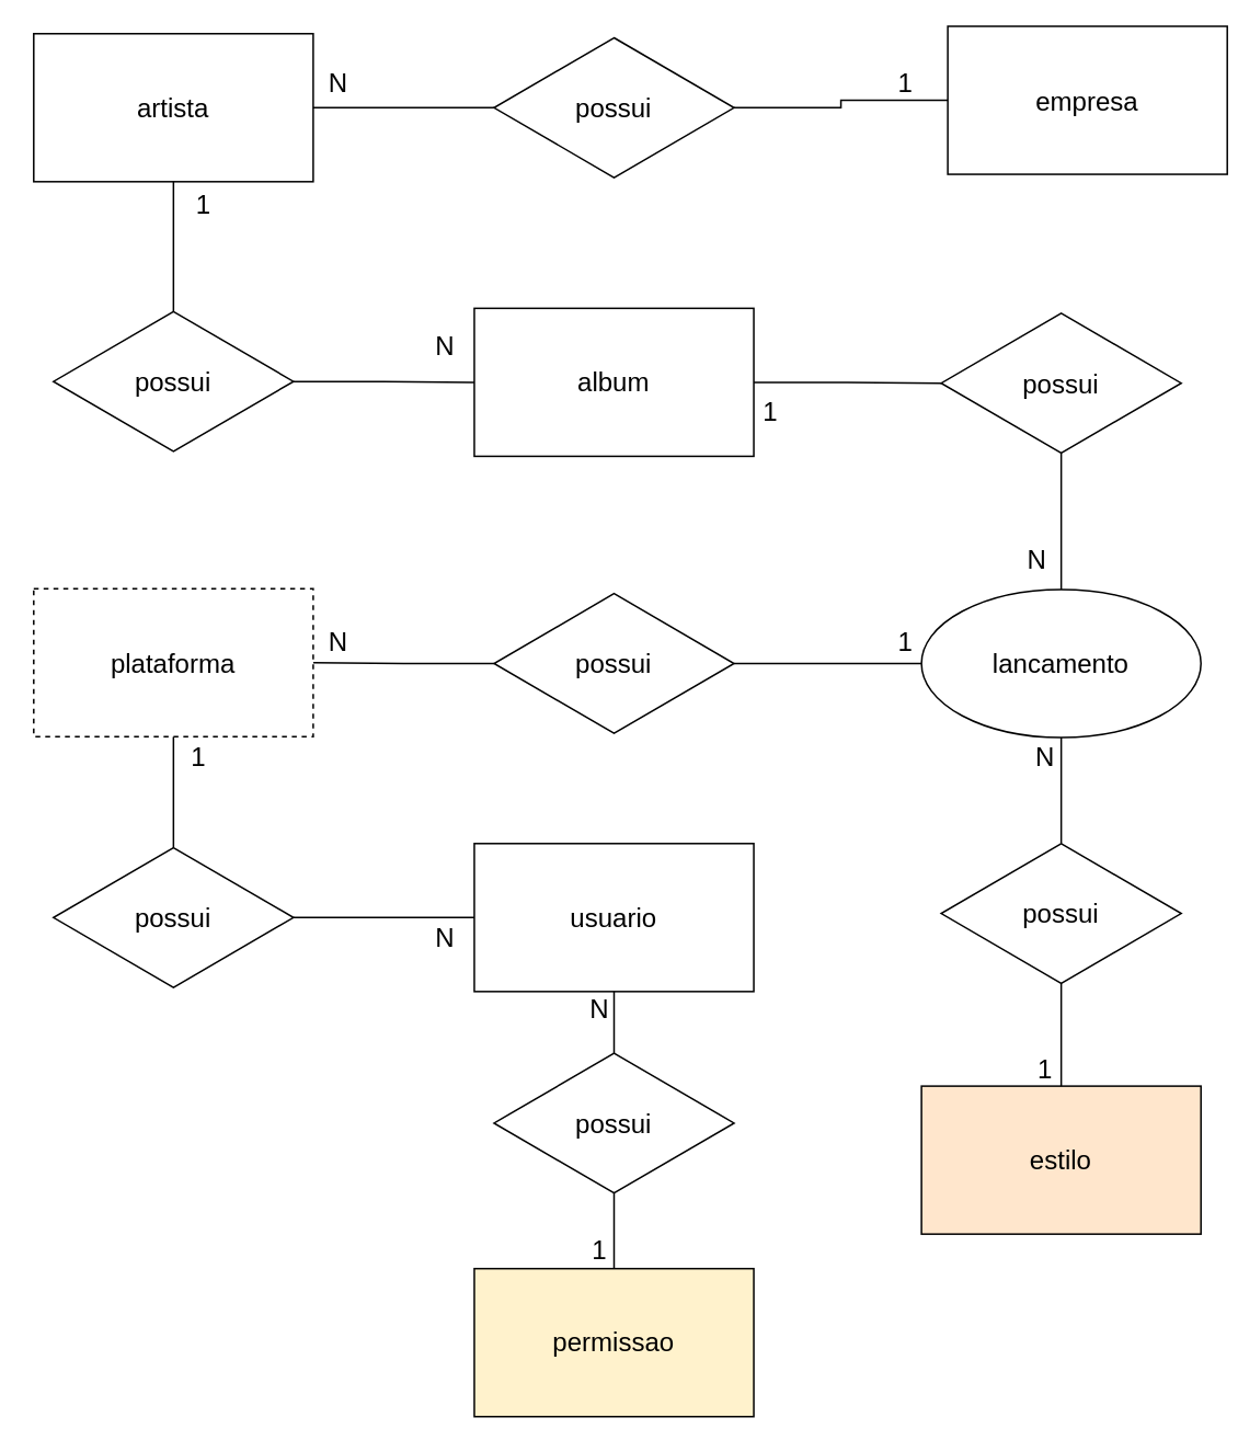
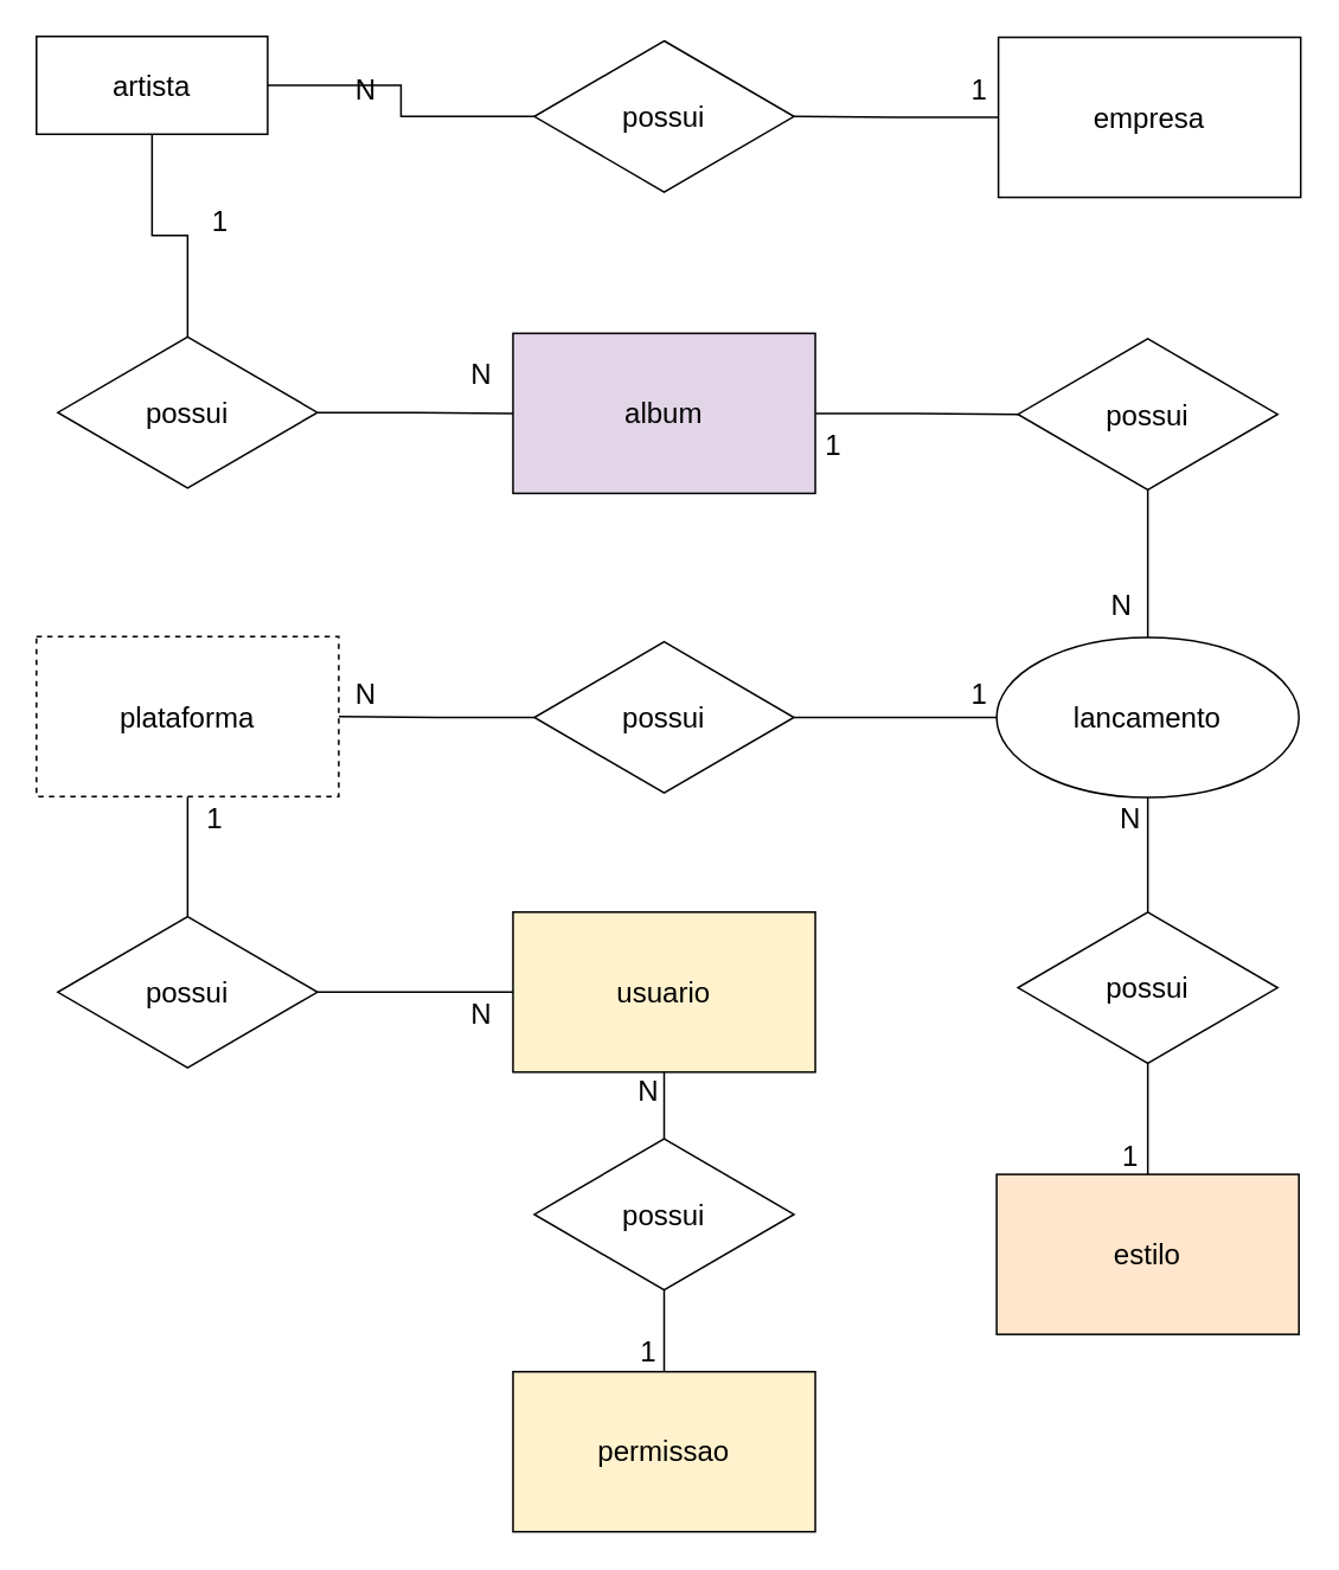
  <mxCell id="0" />
  <mxCell id="1" parent="0" />
  <mxCell id="2" style="edgeStyle=orthogonalEdgeStyle;rounded=0;orthogonalLoop=1;jettySize=auto;html=1;exitX=0.5;exitY=1;exitDx=0;exitDy=0;entryX=0.5;entryY=0;entryDx=0;entryDy=0;endArrow=none;endFill=0;" parent="1" source="3" target="9" edge="1"><mxGeometry relative="1" as="geometry" /></mxCell>
- <mxCell id="3" value="&lt;font style=&quot;font-size: 16px&quot;&gt;artista&lt;/font&gt;" style="rounded=0;whiteSpace=wrap;html=1;" parent="1" vertex="1"><mxGeometry x="20" y="20" width="170" height="90" as="geometry" /></mxCell>
+ <mxCell id="3" value="&lt;font style=&quot;font-size: 16px&quot;&gt;artista&lt;/font&gt;" style="rounded=0;whiteSpace=wrap;html=1;" parent="1" vertex="1"><mxGeometry x="20" y="20" width="130" height="55" as="geometry" /></mxCell>
  <mxCell id="4" style="edgeStyle=orthogonalEdgeStyle;rounded=0;orthogonalLoop=1;jettySize=auto;html=1;exitX=0;exitY=0.5;exitDx=0;exitDy=0;entryX=1;entryY=0.5;entryDx=0;entryDy=0;endArrow=none;endFill=0;" parent="1" source="5" target="3" edge="1"><mxGeometry relative="1" as="geometry" /></mxCell>
  <mxCell id="5" value="&lt;font style=&quot;font-size: 16px&quot;&gt;possui&lt;/font&gt;" style="shape=rhombus;perimeter=rhombusPerimeter;whiteSpace=wrap;html=1;align=center;" parent="1" vertex="1"><mxGeometry x="300" y="22.5" width="146" height="85" as="geometry" /></mxCell>
  <mxCell id="6" style="edgeStyle=orthogonalEdgeStyle;rounded=0;orthogonalLoop=1;jettySize=auto;html=1;exitX=0;exitY=0.5;exitDx=0;exitDy=0;entryX=1;entryY=0.5;entryDx=0;entryDy=0;endArrow=none;endFill=0;" parent="1" source="7" target="5" edge="1"><mxGeometry relative="1" as="geometry" /></mxCell>
- <mxCell id="7" value="&lt;font style=&quot;font-size: 16px&quot;&gt;empresa&lt;/font&gt;" style="rounded=0;whiteSpace=wrap;html=1;" parent="1" vertex="1"><mxGeometry x="576" y="15.5" width="170" height="90" as="geometry" /></mxCell>
+ <mxCell id="7" value="&lt;font style=&quot;font-size: 16px&quot;&gt;empresa&lt;/font&gt;" style="rounded=0;whiteSpace=wrap;html=1;" parent="1" vertex="1"><mxGeometry x="561" y="20.5" width="170" height="90" as="geometry" /></mxCell>
  <mxCell id="8" style="edgeStyle=orthogonalEdgeStyle;rounded=0;orthogonalLoop=1;jettySize=auto;html=1;exitX=1;exitY=0.5;exitDx=0;exitDy=0;entryX=0;entryY=0.5;entryDx=0;entryDy=0;endArrow=none;endFill=0;" parent="1" source="9" target="11" edge="1"><mxGeometry relative="1" as="geometry" /></mxCell>
  <mxCell id="9" value="&lt;font style=&quot;font-size: 16px&quot;&gt;possui&lt;/font&gt;" style="shape=rhombus;perimeter=rhombusPerimeter;whiteSpace=wrap;html=1;align=center;" parent="1" vertex="1"><mxGeometry x="32" y="189" width="146" height="85" as="geometry" /></mxCell>
  <mxCell id="10" style="edgeStyle=orthogonalEdgeStyle;rounded=0;orthogonalLoop=1;jettySize=auto;html=1;exitX=1;exitY=0.5;exitDx=0;exitDy=0;entryX=0;entryY=0.5;entryDx=0;entryDy=0;endArrow=none;endFill=0;" parent="1" source="11" target="13" edge="1"><mxGeometry relative="1" as="geometry" /></mxCell>
- <mxCell id="11" value="&lt;font style=&quot;font-size: 16px&quot;&gt;album&lt;/font&gt;" style="rounded=0;whiteSpace=wrap;html=1;" parent="1" vertex="1"><mxGeometry x="288" y="187" width="170" height="90" as="geometry" /></mxCell>
+ <mxCell id="11" value="&lt;font style=&quot;font-size: 16px&quot;&gt;album&lt;/font&gt;" style="rounded=0;whiteSpace=wrap;html=1;fillColor=#e1d5e7;" parent="1" vertex="1"><mxGeometry x="288" y="187" width="170" height="90" as="geometry" /></mxCell>
  <mxCell id="12" style="edgeStyle=orthogonalEdgeStyle;rounded=0;orthogonalLoop=1;jettySize=auto;html=1;exitX=0.5;exitY=1;exitDx=0;exitDy=0;entryX=0.5;entryY=0;entryDx=0;entryDy=0;endArrow=none;endFill=0;" parent="1" source="13" target="15" edge="1"><mxGeometry relative="1" as="geometry" /></mxCell>
  <mxCell id="13" value="&lt;font style=&quot;font-size: 16px&quot;&gt;possui&lt;/font&gt;" style="shape=rhombus;perimeter=rhombusPerimeter;whiteSpace=wrap;html=1;align=center;" parent="1" vertex="1"><mxGeometry x="572" y="190" width="146" height="85" as="geometry" /></mxCell>
  <mxCell id="14" style="edgeStyle=orthogonalEdgeStyle;rounded=0;orthogonalLoop=1;jettySize=auto;html=1;exitX=0.5;exitY=1;exitDx=0;exitDy=0;entryX=0.5;entryY=0;entryDx=0;entryDy=0;endArrow=none;endFill=0;" parent="1" source="15" target="38" edge="1"><mxGeometry relative="1" as="geometry" /></mxCell>
  <mxCell id="15" value="&lt;font style=&quot;font-size: 16px&quot;&gt;lancamento&lt;/font&gt;" style="ellipse;whiteSpace=wrap;html=1;" parent="1" vertex="1"><mxGeometry x="560" y="358" width="170" height="90" as="geometry" /></mxCell>
  <mxCell id="16" style="edgeStyle=orthogonalEdgeStyle;rounded=0;orthogonalLoop=1;jettySize=auto;html=1;exitX=0;exitY=0.5;exitDx=0;exitDy=0;entryX=1;entryY=0.5;entryDx=0;entryDy=0;endArrow=none;endFill=0;" parent="1" source="18" target="20" edge="1"><mxGeometry relative="1" as="geometry" /></mxCell>
  <mxCell id="17" style="edgeStyle=orthogonalEdgeStyle;rounded=0;orthogonalLoop=1;jettySize=auto;html=1;exitX=1;exitY=0.5;exitDx=0;exitDy=0;entryX=0;entryY=0.5;entryDx=0;entryDy=0;endArrow=none;endFill=0;" parent="1" source="18" target="15" edge="1"><mxGeometry relative="1" as="geometry" /></mxCell>
  <mxCell id="18" value="&lt;font style=&quot;font-size: 16px&quot;&gt;possui&lt;/font&gt;" style="shape=rhombus;perimeter=rhombusPerimeter;whiteSpace=wrap;html=1;align=center;" parent="1" vertex="1"><mxGeometry x="300" y="360.5" width="146" height="85" as="geometry" /></mxCell>
  <mxCell id="19" style="edgeStyle=orthogonalEdgeStyle;rounded=0;orthogonalLoop=1;jettySize=auto;html=1;entryX=0.5;entryY=0;entryDx=0;entryDy=0;endArrow=none;endFill=0;" parent="1" source="20" target="28" edge="1"><mxGeometry relative="1" as="geometry" /></mxCell>
  <mxCell id="20" value="&lt;font style=&quot;font-size: 16px&quot;&gt;plataforma&lt;/font&gt;" style="rounded=0;whiteSpace=wrap;html=1;dashed=1;" parent="1" vertex="1"><mxGeometry x="20" y="357.5" width="170" height="90" as="geometry" /></mxCell>
  <mxCell id="21" value="&lt;font style=&quot;font-size: 16px&quot;&gt;1&lt;/font&gt;" style="text;html=1;align=center;verticalAlign=middle;resizable=0;points=[];autosize=1;strokeColor=none;" parent="1" vertex="1"><mxGeometry x="458" y="240" width="20" height="20" as="geometry" /></mxCell>
  <mxCell id="22" value="&lt;font style=&quot;font-size: 16px&quot;&gt;1&lt;/font&gt;" style="text;html=1;align=center;verticalAlign=middle;resizable=0;points=[];autosize=1;strokeColor=none;" parent="1" vertex="1"><mxGeometry x="540" y="40" width="20" height="20" as="geometry" /></mxCell>
  <mxCell id="23" value="&lt;font style=&quot;font-size: 16px&quot;&gt;N&lt;/font&gt;" style="text;html=1;align=center;verticalAlign=middle;resizable=0;points=[];autosize=1;strokeColor=none;" parent="1" vertex="1"><mxGeometry x="190" y="40" width="30" height="20" as="geometry" /></mxCell>
  <mxCell id="24" value="&lt;font style=&quot;font-size: 16px&quot;&gt;N&lt;/font&gt;" style="text;html=1;align=center;verticalAlign=middle;resizable=0;points=[];autosize=1;strokeColor=none;" parent="1" vertex="1"><mxGeometry x="190" y="380" width="30" height="20" as="geometry" /></mxCell>
  <mxCell id="25" value="&lt;font style=&quot;font-size: 16px&quot;&gt;1&lt;/font&gt;" style="text;html=1;align=center;verticalAlign=middle;resizable=0;points=[];autosize=1;strokeColor=none;" parent="1" vertex="1"><mxGeometry x="113" y="114" width="20" height="20" as="geometry" /></mxCell>
  <mxCell id="26" value="&lt;font style=&quot;font-size: 16px&quot;&gt;N&lt;/font&gt;" style="text;html=1;align=center;verticalAlign=middle;resizable=0;points=[];autosize=1;strokeColor=none;" parent="1" vertex="1"><mxGeometry x="255" y="200" width="30" height="20" as="geometry" /></mxCell>
  <mxCell id="27" style="edgeStyle=orthogonalEdgeStyle;rounded=0;orthogonalLoop=1;jettySize=auto;html=1;exitX=1;exitY=0.5;exitDx=0;exitDy=0;endArrow=none;endFill=0;entryX=0;entryY=0.5;entryDx=0;entryDy=0;" parent="1" source="28" target="30" edge="1"><mxGeometry relative="1" as="geometry"><mxPoint x="270" y="558" as="targetPoint" /></mxGeometry></mxCell>
  <mxCell id="28" value="&lt;font style=&quot;font-size: 16px&quot;&gt;possui&lt;/font&gt;" style="shape=rhombus;perimeter=rhombusPerimeter;whiteSpace=wrap;html=1;align=center;" parent="1" vertex="1"><mxGeometry x="32" y="515" width="146" height="85" as="geometry" /></mxCell>
  <mxCell id="29" style="edgeStyle=orthogonalEdgeStyle;rounded=0;orthogonalLoop=1;jettySize=auto;html=1;exitX=0.5;exitY=1;exitDx=0;exitDy=0;entryX=0.5;entryY=0;entryDx=0;entryDy=0;endArrow=none;endFill=0;" parent="1" source="30" target="32" edge="1"><mxGeometry relative="1" as="geometry" /></mxCell>
- <mxCell id="30" value="&lt;font style=&quot;font-size: 16px&quot;&gt;usuario&lt;/font&gt;" style="rounded=0;whiteSpace=wrap;html=1;" parent="1" vertex="1"><mxGeometry x="288" y="512.5" width="170" height="90" as="geometry" /></mxCell>
+ <mxCell id="30" value="&lt;font style=&quot;font-size: 16px&quot;&gt;usuario&lt;/font&gt;" style="rounded=0;whiteSpace=wrap;html=1;fillColor=#fff2cc;" parent="1" vertex="1"><mxGeometry x="288" y="512.5" width="170" height="90" as="geometry" /></mxCell>
  <mxCell id="31" style="edgeStyle=orthogonalEdgeStyle;rounded=0;orthogonalLoop=1;jettySize=auto;html=1;exitX=0.5;exitY=1;exitDx=0;exitDy=0;entryX=0.5;entryY=0;entryDx=0;entryDy=0;endArrow=none;endFill=0;" parent="1" source="32" target="33" edge="1"><mxGeometry relative="1" as="geometry" /></mxCell>
  <mxCell id="32" value="&lt;font style=&quot;font-size: 16px&quot;&gt;possui&lt;/font&gt;" style="shape=rhombus;perimeter=rhombusPerimeter;whiteSpace=wrap;html=1;align=center;" parent="1" vertex="1"><mxGeometry x="300" y="640" width="146" height="85" as="geometry" /></mxCell>
  <mxCell id="33" value="&lt;font style=&quot;font-size: 16px&quot;&gt;permissao&lt;/font&gt;" style="rounded=0;whiteSpace=wrap;html=1;fillColor=#fff2cc;" parent="1" vertex="1"><mxGeometry x="288" y="771" width="170" height="90" as="geometry" /></mxCell>
  <mxCell id="34" value="&lt;font style=&quot;font-size: 16px&quot;&gt;1&lt;/font&gt;" style="text;html=1;align=center;verticalAlign=middle;resizable=0;points=[];autosize=1;strokeColor=none;" parent="1" vertex="1"><mxGeometry x="540" y="380" width="20" height="20" as="geometry" /></mxCell>
  <mxCell id="35" value="&lt;font style=&quot;font-size: 16px&quot;&gt;1&lt;/font&gt;" style="text;html=1;align=center;verticalAlign=middle;resizable=0;points=[];autosize=1;strokeColor=none;" parent="1" vertex="1"><mxGeometry x="110" y="450" width="20" height="20" as="geometry" /></mxCell>
  <mxCell id="36" value="&lt;font style=&quot;font-size: 16px&quot;&gt;estilo&lt;/font&gt;" style="rounded=0;whiteSpace=wrap;html=1;fillColor=#ffe6cc;" parent="1" vertex="1"><mxGeometry x="560" y="660" width="170" height="90" as="geometry" /></mxCell>
  <mxCell id="37" style="edgeStyle=orthogonalEdgeStyle;rounded=0;orthogonalLoop=1;jettySize=auto;html=1;exitX=0.5;exitY=1;exitDx=0;exitDy=0;entryX=0.5;entryY=0;entryDx=0;entryDy=0;endArrow=none;endFill=0;" parent="1" source="38" target="36" edge="1"><mxGeometry relative="1" as="geometry" /></mxCell>
  <mxCell id="38" value="&lt;font style=&quot;font-size: 16px&quot;&gt;possui&lt;/font&gt;" style="shape=rhombus;perimeter=rhombusPerimeter;whiteSpace=wrap;html=1;align=center;" parent="1" vertex="1"><mxGeometry x="572" y="512.5" width="146" height="85" as="geometry" /></mxCell>
  <mxCell id="39" value="&lt;font style=&quot;font-size: 16px&quot;&gt;N&lt;/font&gt;" style="text;html=1;align=center;verticalAlign=middle;resizable=0;points=[];autosize=1;strokeColor=none;" parent="1" vertex="1"><mxGeometry x="615" y="330" width="30" height="20" as="geometry" /></mxCell>
  <mxCell id="40" value="&lt;font style=&quot;font-size: 16px&quot;&gt;1&lt;/font&gt;" style="text;html=1;align=center;verticalAlign=middle;resizable=0;points=[];autosize=1;strokeColor=none;" parent="1" vertex="1"><mxGeometry x="625" y="640" width="20" height="20" as="geometry" /></mxCell>
  <mxCell id="41" value="&lt;font style=&quot;font-size: 16px&quot;&gt;N&lt;/font&gt;" style="text;html=1;align=center;verticalAlign=middle;resizable=0;points=[];autosize=1;strokeColor=none;" parent="1" vertex="1"><mxGeometry x="620" y="450" width="30" height="20" as="geometry" /></mxCell>
  <mxCell id="42" value="&lt;font style=&quot;font-size: 16px&quot;&gt;1&lt;/font&gt;" style="text;html=1;align=center;verticalAlign=middle;resizable=0;points=[];autosize=1;strokeColor=none;" parent="1" vertex="1"><mxGeometry x="354" y="750" width="20" height="20" as="geometry" /></mxCell>
  <mxCell id="43" value="&lt;font style=&quot;font-size: 16px&quot;&gt;N&lt;/font&gt;" style="text;html=1;align=center;verticalAlign=middle;resizable=0;points=[];autosize=1;strokeColor=none;" parent="1" vertex="1"><mxGeometry x="349" y="602.5" width="30" height="20" as="geometry" /></mxCell>
  <mxCell id="44" value="&lt;font style=&quot;font-size: 16px&quot;&gt;N&lt;/font&gt;" style="text;html=1;align=center;verticalAlign=middle;resizable=0;points=[];autosize=1;strokeColor=none;" parent="1" vertex="1"><mxGeometry x="255" y="560" width="30" height="20" as="geometry" /></mxCell>
